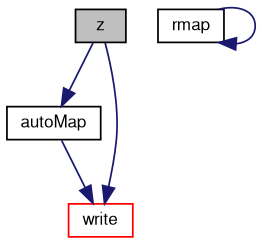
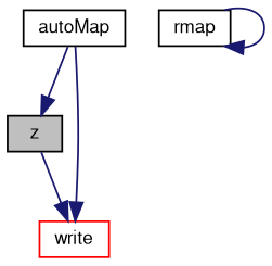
  digraph {
    rankdir=TB
    node [color=black fontname=FreeSans fontsize=10 shape=record]
    edge [color=midnightblue fontname=FreeSans fontsize=10 labelfontname=FreeSans labelfontsize=10 style=solid]
    n1 [fillcolor=grey75 fontcolor=black height=0.2 label=z style=filled width=0.4]
    n2 [height=0.2 label=autoMap width=0.4]
    n3 [color=red height=0.2 label=write width=0.4]
    n4 [height=0.2 label=rmap width=0.4]
-   n1 -> n2
+   n2 -> n1
    n1 -> n3
    n2 -> n3
    n4 -> n4
  }
